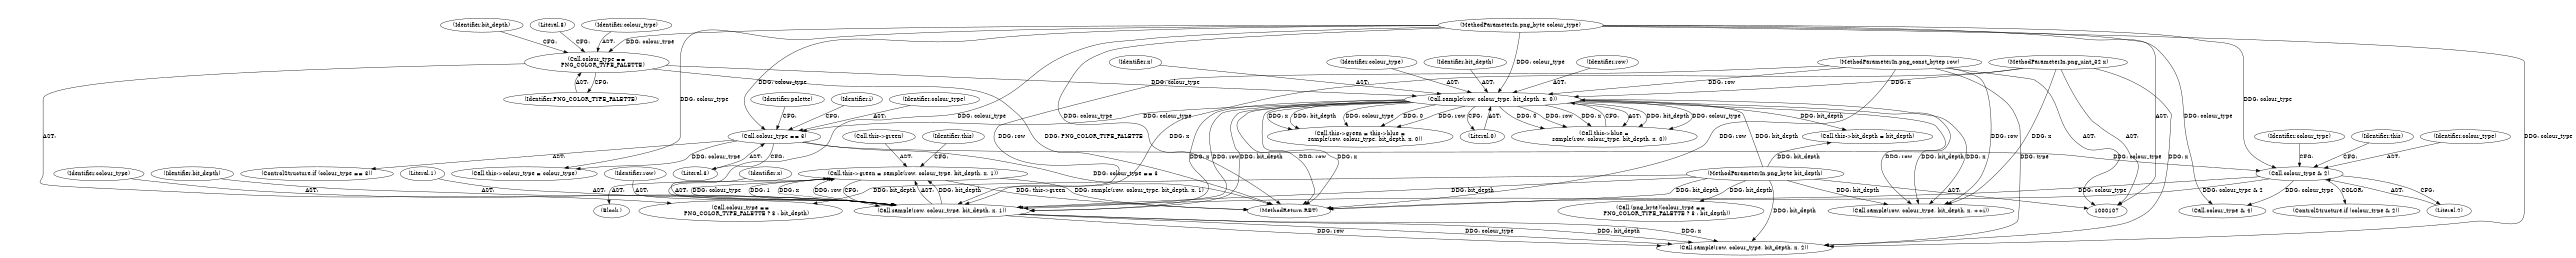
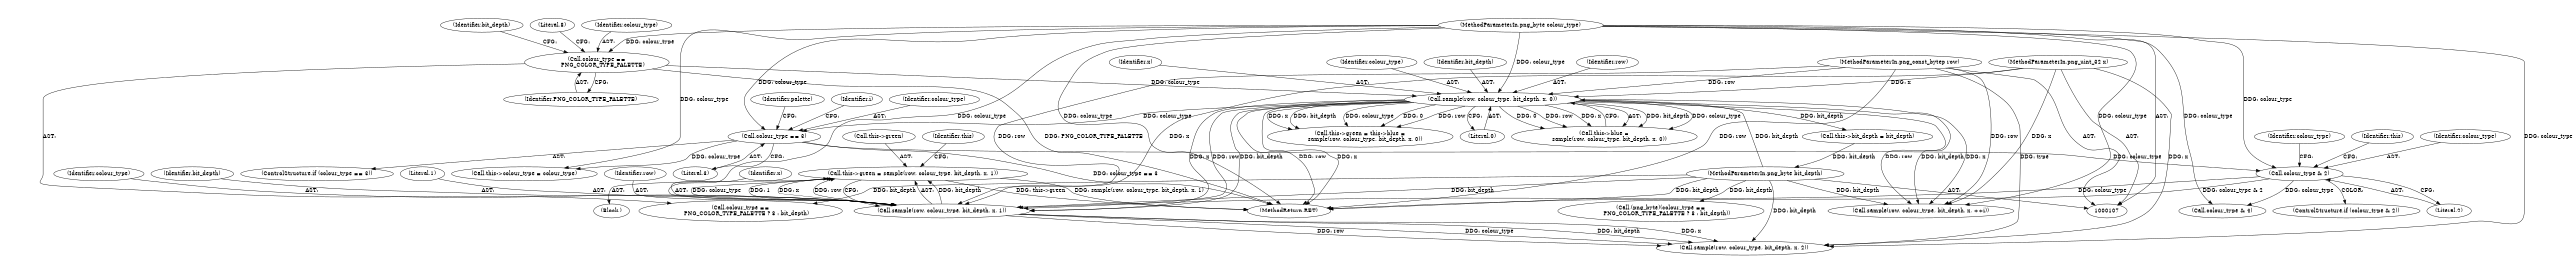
  digraph {
    n1 [label="(Call,this->green = sample(row, colour_type, bit_depth, x, 1))"]
    n2 [label="(Call,sample(row, colour_type, bit_depth, x, 1))"]
    n3 [label="(MethodReturn,RET)"]
    n4 [label="(Block,)"]
    n5 [label="(Call,sample(row, colour_type, bit_depth, x, 2))"]
    n6 [label="(Literal,1)"]
    n7 [label="(Call,sample(row, colour_type, bit_depth, x, 0))"]
    n8 [label="(Call,colour_type == 3)"]
    n9 [label="(Call,this->green = this->blue =\n      sample(row, colour_type, bit_depth, x, 0))"]
    n10 [label="(Literal,0)"]
    n11 [label="(Call,this->bit_depth = bit_depth)"]
    n12 [label="(Call,sample(row, colour_type, bit_depth, x, ++i))"]
    n13 [label="(Call,this->blue =\n      sample(row, colour_type, bit_depth, x, 0))"]
    n14 [label="(Call,colour_type & 2)"]
    n15 [label="(Call,this->colour_type = colour_type)"]
    n16 [label="(ControlStructure,if (colour_type == 3))"]
    n17 [label="(Literal,3)"]
    n18 [label="(MethodParameterIn,png_const_bytep row)"]
    1000107
    n20 [label="(Call,colour_type ==\n       PNG_COLOR_TYPE_PALETTE)"]
    n21 [label="(Identifier,PNG_COLOR_TYPE_PALETTE)"]
    n22 [label="(Call,colour_type ==\n       PNG_COLOR_TYPE_PALETTE ? 8 : bit_depth)"]
    n23 [label="(MethodParameterIn,png_byte colour_type)"]
    n24 [label="(Call,colour_type & 4)"]
    n25 [label="(Literal,2)"]
    n26 [label="(ControlStructure,if (colour_type & 2))"]
    n27 [label="(MethodParameterIn,png_byte bit_depth)"]
    n28 [label="(Call,(png_byte)(colour_type ==\n       PNG_COLOR_TYPE_PALETTE ? 8 : bit_depth))"]
    n29 [label="(MethodParameterIn,png_uint_32 x)"]
    n30 [label="(Identifier,row)"]
    n31 [label="(Identifier,colour_type)"]
    n32 [label="(Identifier,bit_depth)"]
    n33 [label="(Identifier,row)"]
    n34 [label="(Identifier,colour_type)"]
    n35 [label="(Literal,8)"]
    n36 [label="(Identifier,colour_type)"]
    n37 [label="(Identifier,colour_type)"]
    n38 [label="(Identifier,x)"]
    n39 [label="(Identifier,bit_depth)"]
    n40 [label="(Identifier,colour_type)"]
    n41 [label="(Identifier,this)"]
    n42 [label="(Identifier,x)"]
    n43 [label="(Identifier,i)"]
    n44 [label="(Identifier,colour_type)"]
    n45 [label="(Call,this->green)"]
    n46 [label="(Identifier,this)"]
    n47 [label="(Identifier,bit_depth)"]
    n48 [label="(Identifier,palette)"]
    n1 -> n2 [label="CFG: "]
    n1 -> n3 [label="DDG: this->green"]
    n1 -> n3 [label="DDG: sample(row, colour_type, bit_depth, x, 1)"]
    n1 -> n4 [label="AST: "]
    n2 -> n1 [label="AST: "]
    n2 -> n1 [label="DDG: bit_depth"]
    n2 -> n1 [label="DDG: colour_type"]
    n2 -> n1 [label="DDG: 1"]
    n2 -> n1 [label="DDG: x"]
    n2 -> n1 [label="DDG: row"]
    n2 -> n5 [label="DDG: row"]
    n2 -> n5 [label="DDG: colour_type"]
    n2 -> n5 [label="DDG: bit_depth"]
    n2 -> n5 [label="DDG: x"]
    n6 -> n2 [label="AST: "]
    n7 -> n2 [label="DDG: row"]
    n7 -> n2 [label="DDG: bit_depth"]
    n7 -> n2 [label="DDG: x"]
    n7 -> n3 [label="DDG: row"]
    n7 -> n3 [label="DDG: x"]
    n7 -> n8 [label="DDG: colour_type"]
    n7 -> n9 [label="DDG: bit_depth"]
    n7 -> n9 [label="DDG: colour_type"]
    n7 -> n9 [label="DDG: 0"]
    n7 -> n9 [label="DDG: row"]
    n7 -> n9 [label="DDG: x"]
    n7 -> n10 [label="CFG: "]
    n7 -> n11 [label="DDG: bit_depth"]
    n7 -> n12 [label="DDG: row"]
    n7 -> n12 [label="DDG: bit_depth"]
    n7 -> n12 [label="DDG: x"]
    n7 -> n13 [label="AST: "]
    n7 -> n13 [label="DDG: bit_depth"]
    n7 -> n13 [label="DDG: colour_type"]
    n7 -> n13 [label="DDG: 0"]
    n7 -> n13 [label="DDG: row"]
    n7 -> n13 [label="DDG: x"]
    n8 -> n3 [label="DDG: colour_type == 3"]
    n8 -> n14 [label="DDG: colour_type"]
    n8 -> n15 [label="DDG: colour_type"]
    n8 -> n16 [label="AST: "]
    n8 -> n17 [label="CFG: "]
    n10 -> n7 [label="AST: "]
    n13 -> n7 [label="CFG: "]
    n14 -> n2 [label="DDG: colour_type"]
    n14 -> n3 [label="DDG: colour_type & 2"]
    n14 -> n24 [label="DDG: colour_type"]
    n14 -> n25 [label="CFG: "]
    n14 -> n26 [label="COLOR: "]
    n17 -> n8 [label="AST: "]
    n18 -> n2 [label="DDG: row"]
    n18 -> n3 [label="DDG: row"]
    n18 -> n5 [label="DDG: type"]
    n18 -> n7 [label="DDG: row"]
    n18 -> n12 [label="DDG: row"]
    n18 -> 1000107 [label="AST: "]
    n20 -> n3 [label="DDG: PNG_COLOR_TYPE_PALETTE"]
    n20 -> n7 [label="DDG: colour_type"]
    n20 -> n21 [label="CFG: "]
    n20 -> n22 [label="AST: "]
    n21 -> n20 [label="AST: "]
    n23 -> n2 [label="DDG: colour_type"]
    n23 -> n3 [label="DDG: colour_type"]
    n23 -> n5 [label="DDG: colour_type"]
    n23 -> n7 [label="DDG: colour_type"]
    n23 -> n8 [label="DDG: colour_type"]
+   n23 -> n12 [label="DDG: colour_type"]
    n23 -> n14 [label="DDG: colour_type"]
    n23 -> n15 [label="DDG: colour_type"]
    n23 -> 1000107 [label="AST: "]
    n23 -> n20 [label="DDG: colour_type"]
    n23 -> n24 [label="DDG: colour_type"]
    n25 -> n14 [label="AST: "]
    n27 -> n2 [label="DDG: bit_depth"]
    n27 -> n3 [label="DDG: bit_depth"]
    n27 -> n5 [label="DDG: bit_depth"]
    n27 -> n7 [label="DDG: bit_depth"]
-   n27 -> n11 [label="DDG: bit_depth"]
+   n11 -> n27 [label="DDG: bit_depth"]
    n27 -> n12 [label="DDG: bit_depth"]
    n27 -> 1000107 [label="AST: "]
    n27 -> n22 [label="DDG: bit_depth"]
    n27 -> n28 [label="DDG: bit_depth"]
    n29 -> n2 [label="DDG: x"]
    n29 -> n5 [label="DDG: x"]
    n29 -> n7 [label="DDG: x"]
    n29 -> n12 [label="DDG: x"]
    n29 -> 1000107 [label="AST: "]
    n30 -> n2 [label="AST: "]
    n31 -> n14 [label="AST: "]
    n32 -> n7 [label="AST: "]
    n33 -> n7 [label="AST: "]
    n34 -> n2 [label="AST: "]
    n35 -> n20 [label="CFG: "]
    n36 -> n20 [label="AST: "]
    n37 -> n14 [label="CFG: "]
    n38 -> n7 [label="AST: "]
    n39 -> n2 [label="AST: "]
    n40 -> n7 [label="AST: "]
    n41 -> n1 [label="CFG: "]
    n42 -> n2 [label="AST: "]
    n43 -> n8 [label="CFG: "]
    n44 -> n8 [label="AST: "]
    n45 -> n1 [label="AST: "]
    n46 -> n14 [label="CFG: "]
    n47 -> n20 [label="CFG: "]
    n48 -> n8 [label="CFG: "]
  }
